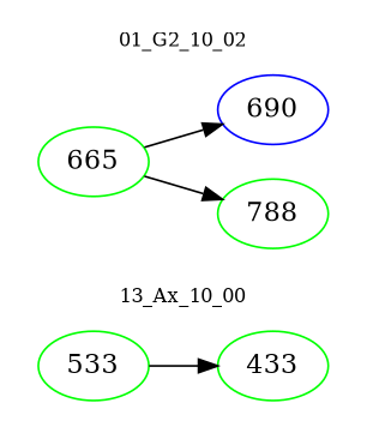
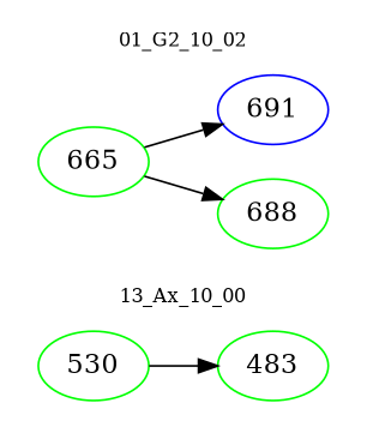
  digraph {
    rankdir=LR
    node [color=green]
    edge [color=black]
-   n1 [label=533]
-   n2 [label=433]
-   n3 [label=788]
+   n1 [label=530]
+   n2 [label=483]
+   n3 [label=688]
    n4 [label=665]
-   n5 [color=blue label=690]
+   n5 [color=blue label=691]
    subgraph cluster_1 {
      color=white
      fontsize=10
      label="13_Ax_10_00"
      n1
      n2
    }
    subgraph cluster_2 {
      color=white
      fontsize=10
      label="01_G2_10_02"
      n3
      n4
      n5
    }
    n1 -> n2
    n4 -> n3
    n4 -> n5
  }
